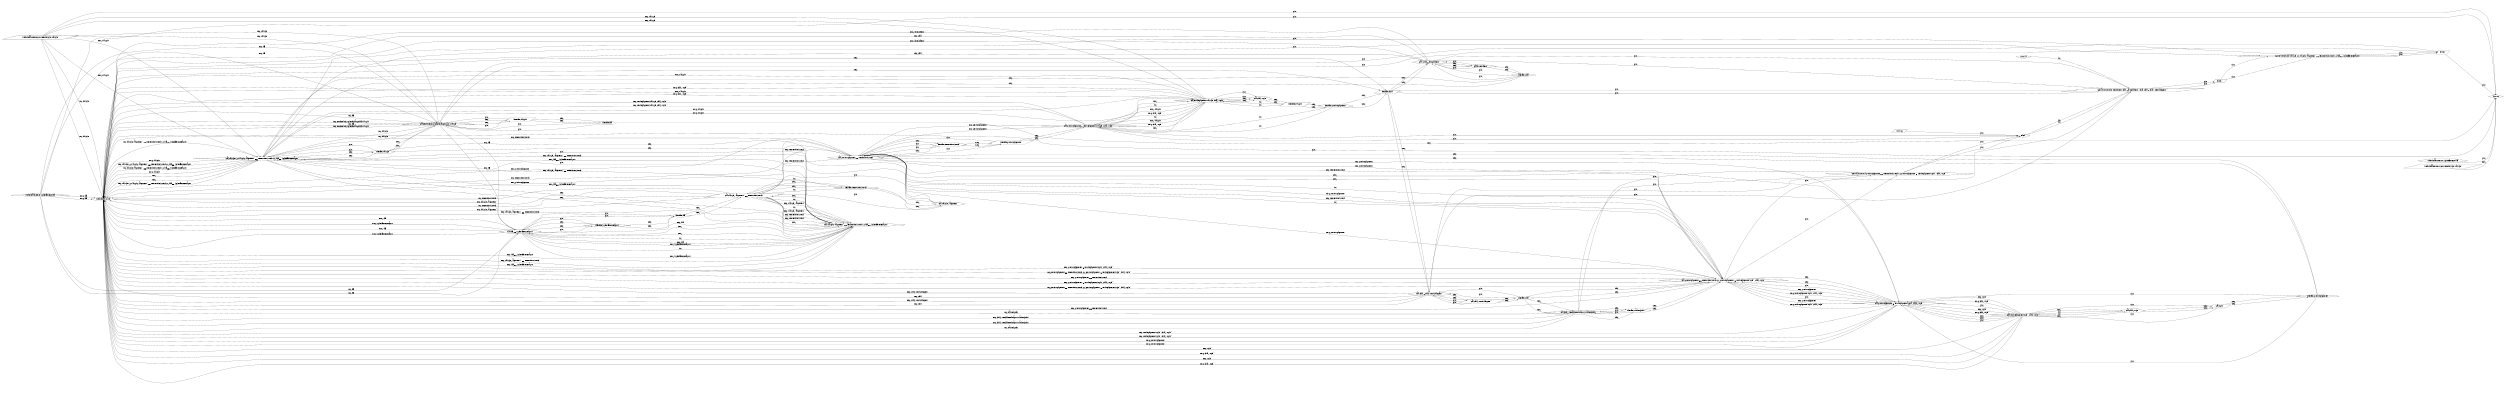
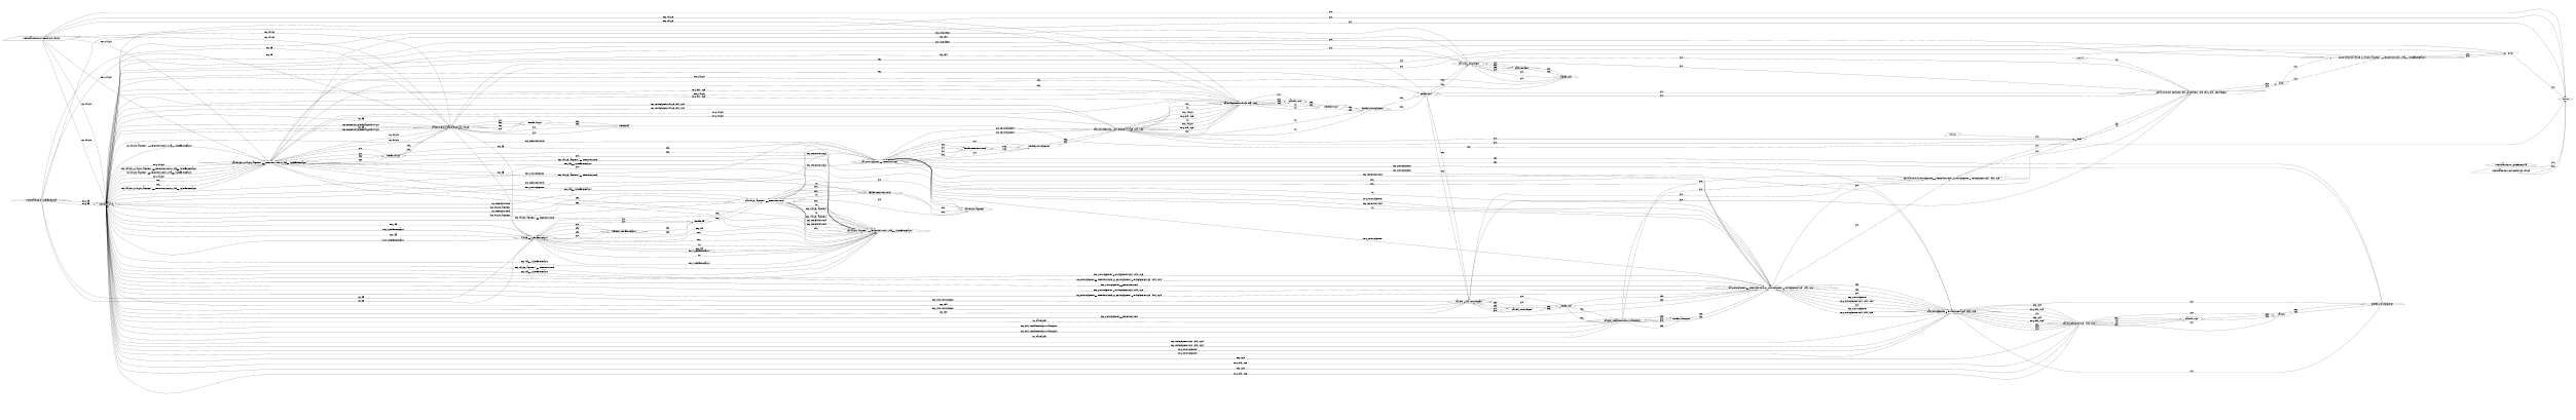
  digraph {
    rankdir=LR
    node [shape=hexagon]
    edge [arrowhead=onormal]
    n1 [label="(MethodReturn,void)"]
    n2 [label="(Call,oldStyle && oldStyle->alignItems() == ItemPositionStretch && diff == StyleDifferenceLayout)" shape=diamond]
    n3 [label="(Identifier,child)" shape=parallelogram]
    1000100 [shape=diamond]
    n5 [label="(Call,resolveAlignment(oldStyle, child->style()))" shape=diamond]
    n6 [label="(ControlStructure,if (oldStyle && oldStyle->alignItems() == ItemPositionStretch && diff == StyleDifferenceLayout))" shape=diamond]
    n7 [label="(Call,oldStyle->alignItems() == ItemPositionStretch && diff == StyleDifferenceLayout)"]
    n8 [label="(Identifier,oldStyle)"]
    n9 [label="(Call,* child = firstChildBox())"]
    n10 [label="(ControlStructure,for (RenderBox* child = firstChildBox(); child; child = child->nextSiblingBox()))" shape=parallelogram]
    n11 [label="(Call,child = child->nextSiblingBox())"]
    n12 [label="(MethodParameterIn,StyleDifference diff)" shape=diamond]
    n13 [label="(Call,RenderBlock::styleDidChange(const, oldStyle))" shape=diamond]
    n14 [label="(Call,diff == StyleDifferenceLayout)"]
    n15 [label="(Block,)" shape=parallelogram]
    n16 [label="(Identifier,oldStyle)" shape=parallelogram]
    n17 [label="(Identifier,StyleDifferenceLayout)" shape=diamond]
    n18 [label="(MethodParameterOut,StyleDifference diff)"]
    n19 [label="(MethodParameterIn,const RenderStyle* oldStyle)" shape=parallelogram]
    n20 [label="(Call,previousAlignment = resolveAlignment(oldStyle, child->style()))" shape=diamond]
    n21 [label="(Call,child->style())"]
    n22 [label="(MethodParameterOut,const RenderStyle* oldStyle)" shape=parallelogram]
    n23 [label="(Identifier,diff)"]
    n24 [label="(Block,)" shape=parallelogram]
    n25 [label="(Call,oldStyle->alignItems() == ItemPositionStretch)" shape=parallelogram]
    n26 [label="(Identifier,ItemPositionStretch)" shape=diamond]
    n27 [label="(Call,previousAlignment == ItemPositionStretch)"]
    n28 [label="(Call,oldStyle->alignItems())"]
    n29 [label="(Call,previousAlignment == ItemPositionStretch && previousAlignment != resolveAlignment(style(), child->style()))"]
    n30 [label="(Call,previousAlignment != resolveAlignment(style(), child->style()))" shape=diamond]
    n31 [label="(Identifier,ItemPositionStretch)"]
    n32 [label="(Identifier,diff)" shape=diamond]
    n33 [label="(Call,firstChildBox())" shape=diamond]
    n34 [label="(Identifier,child)" shape=diamond]
    n35 [label="(Call,child->nextSiblingBox())" shape=parallelogram]
    n36 [label="(Identifier,child)"]
    n37 [label="(Call,child->setChildNeedsLayout(MarkOnlyThis))" shape=diamond]
    n38 [label="(ControlStructure,if (previousAlignment == ItemPositionStretch && previousAlignment != resolveAlignment(style(), child->style())))"]
    n39 [label="(Identifier,MarkOnlyThis)"]
    n40 [label="(Block,)" shape=diamond]
    n41 [label="(Identifier,previousAlignment)"]
    n42 [label="(Identifier,oldStyle)" shape=parallelogram]
    n43 [label="(Call,child->style())"]
    n44 [label="(Call,resolveAlignment(style(), child->style()))" shape=diamond]
    n45 [label="(Call,style())" shape=parallelogram]
    n46 [label="(Identifier,previousAlignment)" shape=diamond]
    n47 [label="(Identifier,previousAlignment)" shape=parallelogram]
    1000119 [shape=diamond]
    1000128 [shape=parallelogram]
    n1 -> n2 [arrowhead=tee label="CFG: "]
    n1 -> n2 [arrowhead=tee label="CFG: "]
    n1 -> n3 [arrowhead=tee label="CFG: "]
    n1 -> n3 [arrowhead=tee label="CFG: "]
-   1000100 -> n1 [label="AST: "]
+   n1 -> 1000100 [label="AST: "]
    n2 -> n1 [arrowhead=tee label="DDG: oldStyle && oldStyle->alignItems() == ItemPositionStretch && diff == StyleDifferenceLayout"]
    n2 -> n1 [arrowhead=tee label="DDG: oldStyle->alignItems() == ItemPositionStretch && diff == StyleDifferenceLayout"]
    n2 -> n1 [arrowhead=tee label="DDG: oldStyle"]
    n2 -> n1 [label="DDG: oldStyle && oldStyle->alignItems() == ItemPositionStretch && diff == StyleDifferenceLayout"]
    n2 -> n1 [label="DDG: oldStyle->alignItems() == ItemPositionStretch && diff == StyleDifferenceLayout"]
    n2 -> n1 [label="DDG: oldStyle"]
    n2 -> n5 [label="DDG: oldStyle"]
    n2 -> n5 [arrowhead=tee label="DDG: oldStyle"]
    n2 -> n6 [label="AST: "]
    n2 -> n6 [arrowhead=tee label="AST: "]
    n2 -> n7 [label="CFG: "]
    n2 -> n7 [arrowhead=tee label="CFG: "]
    n2 -> n8 [arrowhead=tee label="CFG: "]
    n2 -> n8 [label="CFG: "]
    n3 -> n9 [arrowhead=tee label="CFG: "]
    n3 -> n9 [label="CFG: "]
    n3 -> n10 [label="AST: "]
    n3 -> n10 [label="AST: "]
    n3 -> n11 [label="CFG: "]
    n3 -> n11 [label="CFG: "]
    n5 -> n1 [arrowhead=tee label="DDG: oldStyle"]
    n5 -> n1 [arrowhead=tee label="DDG: child->style()"]
    n5 -> n1 [arrowhead=tee label="DDG: oldStyle"]
    n5 -> n1 [label="DDG: child->style()"]
    n5 -> n20 [arrowhead=tee label="AST: "]
    n5 -> n20 [arrowhead=tee label="DDG: oldStyle"]
    n5 -> n20 [label="DDG: child->style()"]
    n5 -> n20 [arrowhead=tee label="AST: "]
    n5 -> n20 [label="DDG: oldStyle"]
    n5 -> n20 [label="DDG: child->style()"]
    n5 -> n21 [arrowhead=tee label="CFG: "]
    n5 -> n21 [arrowhead=tee label="CFG: "]
    n6 -> n15 [arrowhead=tee label="AST: "]
    n6 -> n15 [arrowhead=tee label="AST: "]
    n7 -> n1 [arrowhead=tee label="DDG: diff == StyleDifferenceLayout"]
    n7 -> n1 [arrowhead=tee label="DDG: oldStyle->alignItems() == ItemPositionStretch"]
    n7 -> n1 [label="DDG: diff == StyleDifferenceLayout"]
    n7 -> n1 [label="DDG: oldStyle->alignItems() == ItemPositionStretch"]
    n7 -> n2 [label="AST: "]
    n7 -> n2 [label="DDG: oldStyle->alignItems() == ItemPositionStretch"]
    n7 -> n2 [label="DDG: diff == StyleDifferenceLayout"]
    n7 -> n2 [label="AST: "]
    n7 -> n2 [arrowhead=tee label="DDG: oldStyle->alignItems() == ItemPositionStretch"]
    n7 -> n2 [label="DDG: diff == StyleDifferenceLayout"]
    n7 -> n14 [label="CFG: "]
    n7 -> n14 [arrowhead=tee label="CFG: "]
    n7 -> n25 [label="CFG: "]
    n7 -> n25 [arrowhead=tee label="CFG: "]
    n8 -> n2 [label="AST: "]
    n8 -> n2 [label="AST: "]
    n8 -> n13 [label="CFG: "]
    n8 -> n13 [arrowhead=tee label="CFG: "]
    n9 -> n1 [arrowhead=tee label="DDG: child"]
    n9 -> n1 [arrowhead=tee label="DDG: firstChildBox()"]
    n9 -> n1 [label="DDG: child"]
    n9 -> n1 [arrowhead=tee label="DDG: firstChildBox()"]
    n9 -> n10 [label="AST: "]
    n9 -> n10 [arrowhead=tee label="AST: "]
    n9 -> n33 [arrowhead=tee label="CFG: "]
    n9 -> n33 [label="CFG: "]
    n10 -> n24 [arrowhead=tee label="AST: "]
    n10 -> n24 [arrowhead=tee label="AST: "]
    n11 -> n1 [arrowhead=tee label="DDG: child->nextSiblingBox()"]
    n11 -> n1 [arrowhead=tee label="DDG: child"]
    n11 -> n1 [label="DDG: child->nextSiblingBox()"]
    n11 -> n1 [arrowhead=tee label="DDG: child"]
    n11 -> n10 [label="AST: "]
    n11 -> n10 [arrowhead=tee label="AST: "]
    n11 -> n35 [arrowhead=tee label="CFG: "]
    n11 -> n35 [label="CFG: "]
    n12 -> n1 [arrowhead=tee label="DDG: diff"]
    n12 -> n1 [arrowhead=tee label="DDG: diff"]
    n12 -> 1000100 [arrowhead=tee label="AST: "]
    n12 -> n13 [arrowhead=tee label="DDG: diff"]
    n12 -> n13 [arrowhead=tee label="DDG: diff"]
    n12 -> n14 [label="DDG: diff"]
    n12 -> n14 [arrowhead=tee label="DDG: diff"]
    n13 -> n1 [arrowhead=tee label="DDG: RenderBlock::styleDidChange(diff, oldStyle)"]
    n13 -> n1 [arrowhead=tee label="DDG: diff"]
    n13 -> n1 [arrowhead=tee label="DDG: RenderBlock::styleDidChange(diff, oldStyle)"]
    n13 -> n1 [arrowhead=tee label="DDG: diff"]
    n13 -> n2 [label="DDG: oldStyle"]
    n13 -> n2 [label="DDG: oldStyle"]
    n13 -> n14 [label="DDG: diff"]
    n13 -> n14 [label="DDG: diff"]
    n13 -> n15 [label="AST: "]
    n13 -> n15 [label="AST: "]
    n13 -> n16 [label="CFG: "]
    n13 -> n16 [arrowhead=tee label="CFG: "]
    n14 -> n1 [arrowhead=tee label="DDG: diff"]
    n14 -> n1 [label="DDG: StyleDifferenceLayout"]
    n14 -> n1 [arrowhead=tee label="DDG: diff"]
    n14 -> n1 [label="DDG: StyleDifferenceLayout"]
    n14 -> n7 [arrowhead=tee label="AST: "]
    n14 -> n7 [label="DDG: diff"]
    n14 -> n7 [label="DDG: StyleDifferenceLayout"]
    n14 -> n7 [arrowhead=tee label="AST: "]
    n14 -> n7 [label="DDG: diff"]
    n14 -> n7 [arrowhead=tee label="DDG: StyleDifferenceLayout"]
    n14 -> n17 [arrowhead=tee label="CFG: "]
    n14 -> n17 [arrowhead=tee label="CFG: "]
    n15 -> 1000100 [arrowhead=tee label="AST: "]
    n16 -> n13 [label="AST: "]
    n16 -> n13 [label="AST: "]
    n16 -> n23 [label="CFG: "]
    n16 -> n23 [label="CFG: "]
    n17 -> n14 [label="AST: "]
    n17 -> n14 [label="AST: "]
    n17 -> n32 [label="CFG: "]
    n17 -> n32 [arrowhead=tee label="CFG: "]
    n18 -> 1000100 [label="AST: "]
    n19 -> n1 [label="DDG: oldStyle"]
    n19 -> n1 [arrowhead=tee label="DDG: oldStyle"]
    n19 -> n2 [arrowhead=tee label="DDG: oldStyle"]
    n19 -> n2 [arrowhead=tee label="DDG: oldStyle"]
    n19 -> 1000100 [arrowhead=tee label="AST: "]
    n19 -> n5 [label="DDG: oldStyle"]
    n19 -> n5 [label="DDG: oldStyle"]
    n19 -> n13 [label="DDG: oldStyle"]
    n19 -> n13 [arrowhead=tee label="DDG: oldStyle"]
    n20 -> n1 [label="DDG: resolveAlignment(oldStyle, child->style())"]
    n20 -> n1 [arrowhead=tee label="DDG: resolveAlignment(oldStyle, child->style())"]
    n20 -> n5 [arrowhead=tee label="CFG: "]
    n20 -> n5 [label="CFG: "]
    n20 -> n27 [label="DDG: previousAlignment"]
    n20 -> n27 [label="DDG: previousAlignment"]
    n20 -> n40 [arrowhead=tee label="AST: "]
    n20 -> n40 [arrowhead=tee label="AST: "]
    n21 -> n5 [label="AST: "]
    n21 -> n5 [arrowhead=tee label="AST: "]
    n21 -> n42 [label="CFG: "]
    n21 -> n42 [label="CFG: "]
    n22 -> 1000100 [arrowhead=tee label="DDG: "]
    n23 -> 1000100 [arrowhead=tee label="CFG: "]
    n23 -> n13 [label="AST: "]
    n23 -> n13 [arrowhead=tee label="AST: "]
    n24 -> n6 [arrowhead=tee label="AST: "]
    n24 -> n6 [label="AST: "]
    n25 -> n1 [arrowhead=tee label="DDG: oldStyle->alignItems()"]
    n25 -> n1 [label="DDG: ItemPositionStretch"]
    n25 -> n1 [label="DDG: oldStyle->alignItems()"]
    n25 -> n1 [arrowhead=tee label="DDG: ItemPositionStretch"]
    n25 -> n7 [arrowhead=tee label="AST: "]
    n25 -> n7 [label="DDG: oldStyle->alignItems()"]
    n25 -> n7 [arrowhead=tee label="DDG: ItemPositionStretch"]
    n25 -> n7 [arrowhead=tee label="AST: "]
    n25 -> n7 [label="DDG: oldStyle->alignItems()"]
    n25 -> n7 [arrowhead=tee label="DDG: ItemPositionStretch"]
    n25 -> n26 [label="CFG: "]
    n25 -> n26 [arrowhead=tee label="CFG: "]
    n25 -> n27 [label="DDG: ItemPositionStretch"]
    n25 -> n27 [label="DDG: ItemPositionStretch"]
    n26 -> n25 [label="AST: "]
    n26 -> n25 [arrowhead=tee label="AST: "]
    n26 -> n28 [label="CFG: "]
    n26 -> n28 [arrowhead=tee label="CFG: "]
    n27 -> n1 [arrowhead=tee label="DDG: ItemPositionStretch"]
    n27 -> n1 [arrowhead=tee label="DDG: previousAlignment"]
    n27 -> n1 [arrowhead=tee label="DDG: ItemPositionStretch"]
    n27 -> n1 [arrowhead=tee label="DDG: previousAlignment"]
    n27 -> n29 [label="AST: "]
    n27 -> n29 [arrowhead=tee label="DDG: previousAlignment"]
    n27 -> n29 [label="DDG: ItemPositionStretch"]
    n27 -> n29 [label="AST: "]
    n27 -> n29 [arrowhead=tee label="DDG: previousAlignment"]
    n27 -> n29 [arrowhead=tee label="DDG: ItemPositionStretch"]
    n27 -> n30 [label="DDG: previousAlignment"]
    n27 -> n30 [arrowhead=tee label="DDG: previousAlignment"]
    n27 -> n31 [label="CFG: "]
    n27 -> n31 [arrowhead=tee label="CFG: "]
    n28 -> n8 [label="CFG: "]
    n28 -> n8 [label="CFG: "]
    n28 -> n25 [label="AST: "]
    n28 -> n25 [label="AST: "]
    n29 -> n1 [arrowhead=tee label="DDG: previousAlignment != resolveAlignment(style(), child->style())"]
    n29 -> n1 [arrowhead=tee label="DDG: previousAlignment == ItemPositionStretch && previousAlignment != resolveAlignment(style(), child->style())"]
    n29 -> n1 [label="DDG: previousAlignment == ItemPositionStretch"]
    n29 -> n1 [label="DDG: previousAlignment != resolveAlignment(style(), child->style())"]
    n29 -> n1 [label="DDG: previousAlignment == ItemPositionStretch && previousAlignment != resolveAlignment(style(), child->style())"]
    n29 -> n1 [label="DDG: previousAlignment == ItemPositionStretch"]
    n29 -> n27 [label="CFG: "]
    n29 -> n27 [arrowhead=tee label="CFG: "]
    n29 -> n30 [label="CFG: "]
    n29 -> n30 [arrowhead=tee label="CFG: "]
    n29 -> n38 [arrowhead=tee label="AST: "]
    n29 -> n38 [arrowhead=tee label="AST: "]
    n30 -> n1 [label="DDG: previousAlignment"]
    n30 -> n1 [arrowhead=tee label="DDG: resolveAlignment(style(), child->style())"]
    n30 -> n1 [arrowhead=tee label="DDG: previousAlignment"]
    n30 -> n1 [label="DDG: resolveAlignment(style(), child->style())"]
    n30 -> n29 [arrowhead=tee label="AST: "]
    n30 -> n29 [label="DDG: previousAlignment"]
    n30 -> n29 [label="DDG: resolveAlignment(style(), child->style())"]
    n30 -> n29 [label="AST: "]
    n30 -> n29 [label="DDG: previousAlignment"]
    n30 -> n29 [label="DDG: resolveAlignment(style(), child->style())"]
    n30 -> n44 [arrowhead=tee label="CFG: "]
    n30 -> n44 [label="CFG: "]
    n31 -> n27 [arrowhead=tee label="AST: "]
    n31 -> n27 [label="AST: "]
    n31 -> n47 [arrowhead=tee label="CFG: "]
    n31 -> n47 [arrowhead=tee label="CFG: "]
    n32 -> n14 [label="AST: "]
    n32 -> n14 [label="AST: "]
    n32 -> n25 [label="CFG: "]
    n32 -> n25 [arrowhead=tee label="CFG: "]
    n33 -> n9 [label="AST: "]
    n33 -> n9 [arrowhead=tee label="AST: "]
    n33 -> n34 [label="CFG: "]
    n33 -> n34 [label="CFG: "]
    n34 -> n2 [label="CFG: "]
    n34 -> n2 [label="CFG: "]
    n34 -> n9 [label="AST: "]
    n34 -> n9 [arrowhead=tee label="AST: "]
    n35 -> n11 [label="AST: "]
    n35 -> n11 [arrowhead=tee label="AST: "]
    n35 -> n36 [label="CFG: "]
    n35 -> n36 [arrowhead=tee label="CFG: "]
    n36 -> n11 [arrowhead=tee label="AST: "]
    n36 -> n11 [label="AST: "]
    n36 -> n29 [arrowhead=tee label="CFG: "]
    n36 -> n29 [label="CFG: "]
    n36 -> n37 [label="CFG: "]
    n36 -> n37 [arrowhead=tee label="CFG: "]
    n37 -> n1 [arrowhead=tee label="DDG: child->setChildNeedsLayout(MarkOnlyThis)"]
    n37 -> n1 [arrowhead=tee label="DDG: MarkOnlyThis"]
    n37 -> n1 [arrowhead=tee label="DDG: child->setChildNeedsLayout(MarkOnlyThis)"]
    n37 -> n1 [arrowhead=tee label="DDG: MarkOnlyThis"]
    n37 -> n38 [label="AST: "]
    n37 -> n38 [label="AST: "]
    n37 -> n39 [label="CFG: "]
    n37 -> n39 [arrowhead=tee label="CFG: "]
    n38 -> n40 [arrowhead=tee label="AST: "]
    n38 -> n40 [arrowhead=tee label="AST: "]
    n39 -> n29 [arrowhead=tee label="CFG: "]
    n39 -> n29 [label="CFG: "]
    n39 -> n37 [arrowhead=tee label="AST: "]
    n39 -> n37 [arrowhead=tee label="AST: "]
    n40 -> n10 [label="AST: "]
    n40 -> n10 [label="AST: "]
    n41 -> n3 [arrowhead=tee label="CFG: "]
    n41 -> n3 [label="CFG: "]
    n41 -> n20 [arrowhead=tee label="AST: "]
    n41 -> n20 [label="AST: "]
    n42 -> n5 [arrowhead=tee label="AST: "]
    n42 -> n5 [arrowhead=tee label="AST: "]
    n42 -> n41 [label="CFG: "]
    n42 -> n41 [label="CFG: "]
    n43 -> n44 [label="AST: "]
    n43 -> n44 [label="AST: "]
    n43 -> n45 [arrowhead=tee label="CFG: "]
    n43 -> n45 [arrowhead=tee label="CFG: "]
    n44 -> n1 [label="DDG: style()"]
    n44 -> n1 [label="DDG: child->style()"]
    n44 -> n1 [arrowhead=tee label="DDG: style()"]
    n44 -> n1 [arrowhead=tee label="DDG: child->style()"]
    n44 -> n30 [arrowhead=tee label="AST: "]
    n44 -> n30 [arrowhead=tee label="DDG: style()"]
    n44 -> n30 [label="DDG: child->style()"]
    n44 -> n30 [label="AST: "]
    n44 -> n30 [label="DDG: style()"]
    n44 -> n30 [arrowhead=tee label="DDG: child->style()"]
    n44 -> n43 [arrowhead=tee label="CFG: "]
    n44 -> n43 [label="CFG: "]
    n45 -> n44 [label="AST: "]
    n45 -> n44 [label="AST: "]
    n45 -> n46 [arrowhead=tee label="CFG: "]
    n45 -> n46 [label="CFG: "]
    n46 -> n27 [label="CFG: "]
    n46 -> n27 [label="CFG: "]
    n46 -> n30 [arrowhead=tee label="AST: "]
    n46 -> n30 [arrowhead=tee label="AST: "]
    n47 -> n20 [label="CFG: "]
    n47 -> n20 [arrowhead=tee label="CFG: "]
    n47 -> n27 [label="AST: "]
    n47 -> n27 [label="AST: "]
    1000119 -> n10 [label="AST: "]
    1000128 -> n40 [arrowhead=tee label="AST: "]
  }
